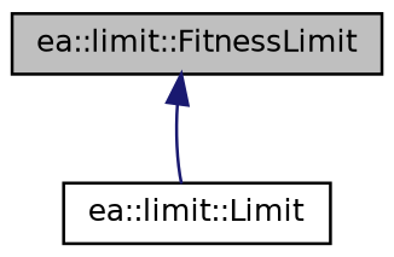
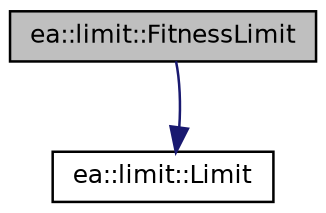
  digraph {
    node [color=black fontname=Helvetica fontsize=10 shape=record style=filled]
    n1 [fillcolor=grey75 fontcolor=black height=0.2 label="ea::limit::FitnessLimit" width=0.4]
    n2 [fillcolor=white height=0.2 label="ea::limit::Limit" width=0.4]
-   n1 -> n2 [color=midnightblue dir=back fontname=Helvetica fontsize=10 labelfontname=Helvetica labelfontsize=10 style=solid]
+   n2 -> n1 [color=midnightblue dir=back fontname=Helvetica fontsize=10 labelfontname=Helvetica labelfontsize=10 style=solid]
  }
